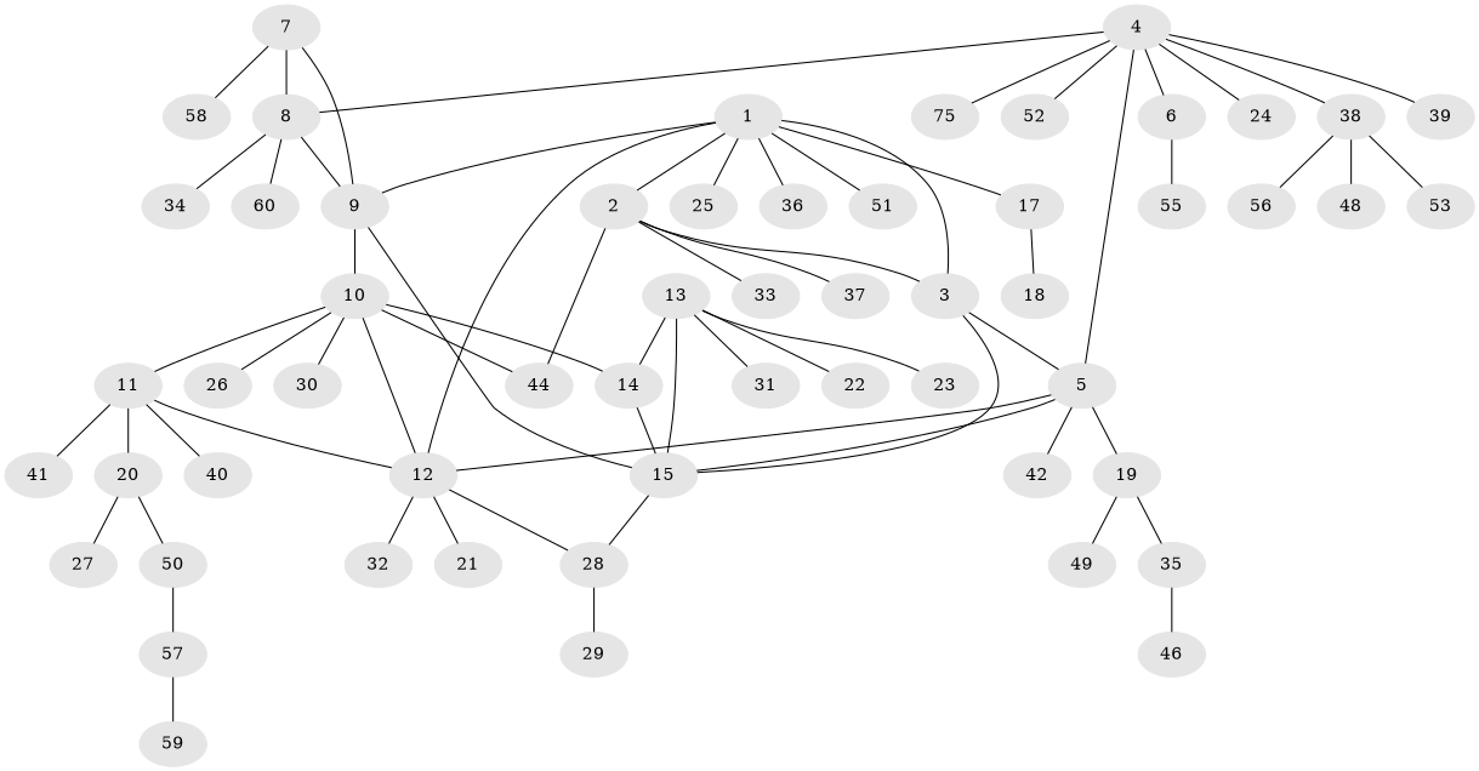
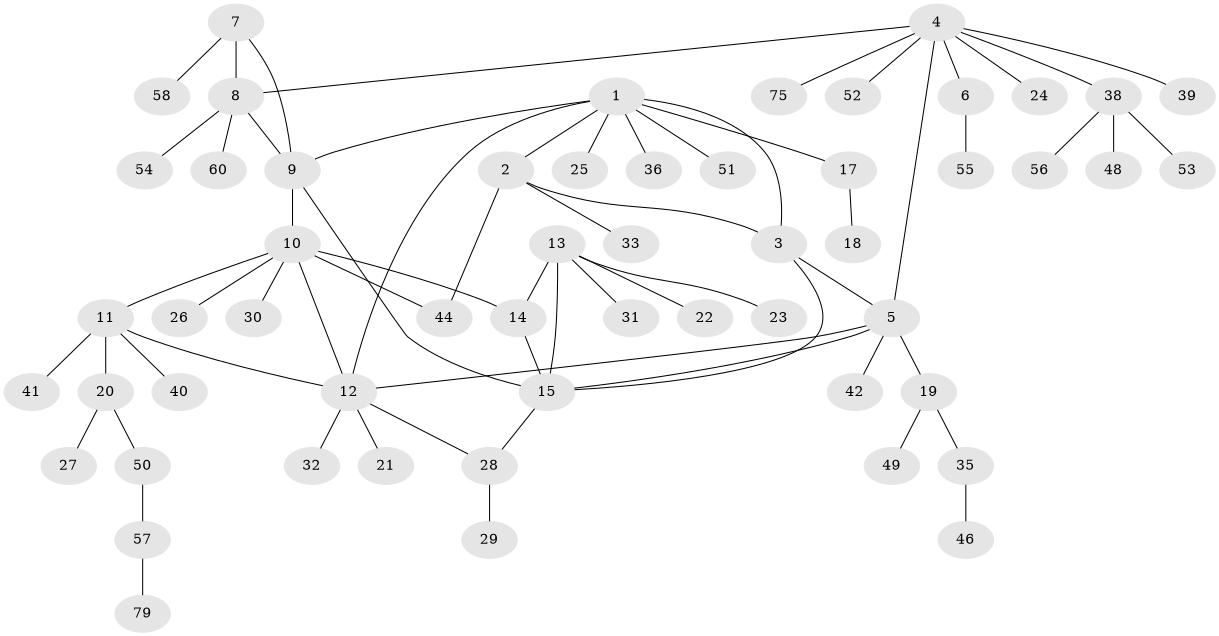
  graph {
    node [color=gray90 style=filled]
    1
    2
    3
    9
    12
    17
    25
    36
    51
    33
-   37
    44
    5
    15
    10
    21
    28
    32
    18
    19
    42
    4
    6
    8
    24
    38
    39
    n28 [label=75]
    52
    55
-   34
+   34 [label=54]
    60
    48
    53
    56
    35
    49
    7
    58
    11
    14
    26
    30
    20
    40
    41
    27
    50
    29
    13
    22
    23
    31
    46
    57
-   59
+   59 [label=79]
    1 -- 2
    1 -- 3
    1 -- 9
    1 -- 12
    1 -- 17
    1 -- 25
    1 -- 36
    1 -- 51
    2 -- 3
    2 -- 33
-   2 -- 37
    2 -- 44
    3 -- 5
    3 -- 15
    9 -- 15
    9 -- 10
    12 -- 21
    12 -- 28
    12 -- 32
    17 -- 18
    5 -- 12
    5 -- 15
    5 -- 19
    5 -- 42
    15 -- 28
    10 -- 12
    10 -- 44
    10 -- 11
    10 -- 14
    10 -- 26
    10 -- 30
    28 -- 29
    19 -- 35
    19 -- 49
    4 -- 5
    4 -- 6
    4 -- 8
    4 -- 24
    4 -- 38
    4 -- 39
    4 -- n28
    4 -- 52
    6 -- 55
    8 -- 9
    8 -- 34
    8 -- 60
    38 -- 48
    38 -- 53
    38 -- 56
    35 -- 46
    7 -- 9
    7 -- 8
    7 -- 58
    11 -- 12
    11 -- 20
    11 -- 40
    11 -- 41
    14 -- 15
    20 -- 27
    20 -- 50
    50 -- 57
    13 -- 15
    13 -- 14
    13 -- 22
    13 -- 23
    13 -- 31
    57 -- 59
  }
